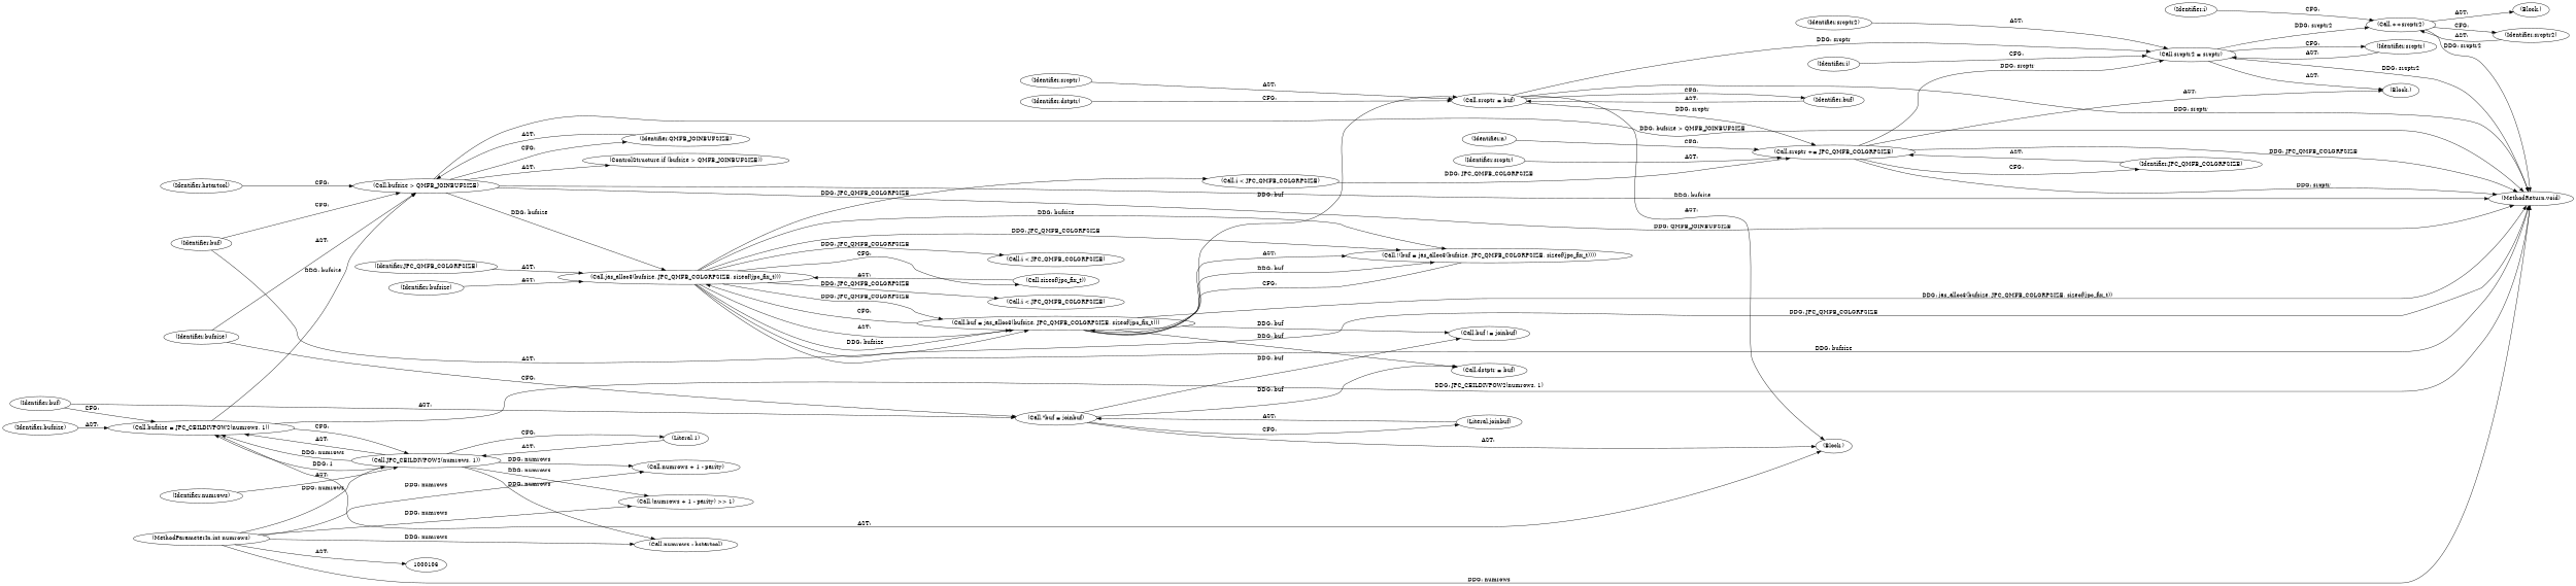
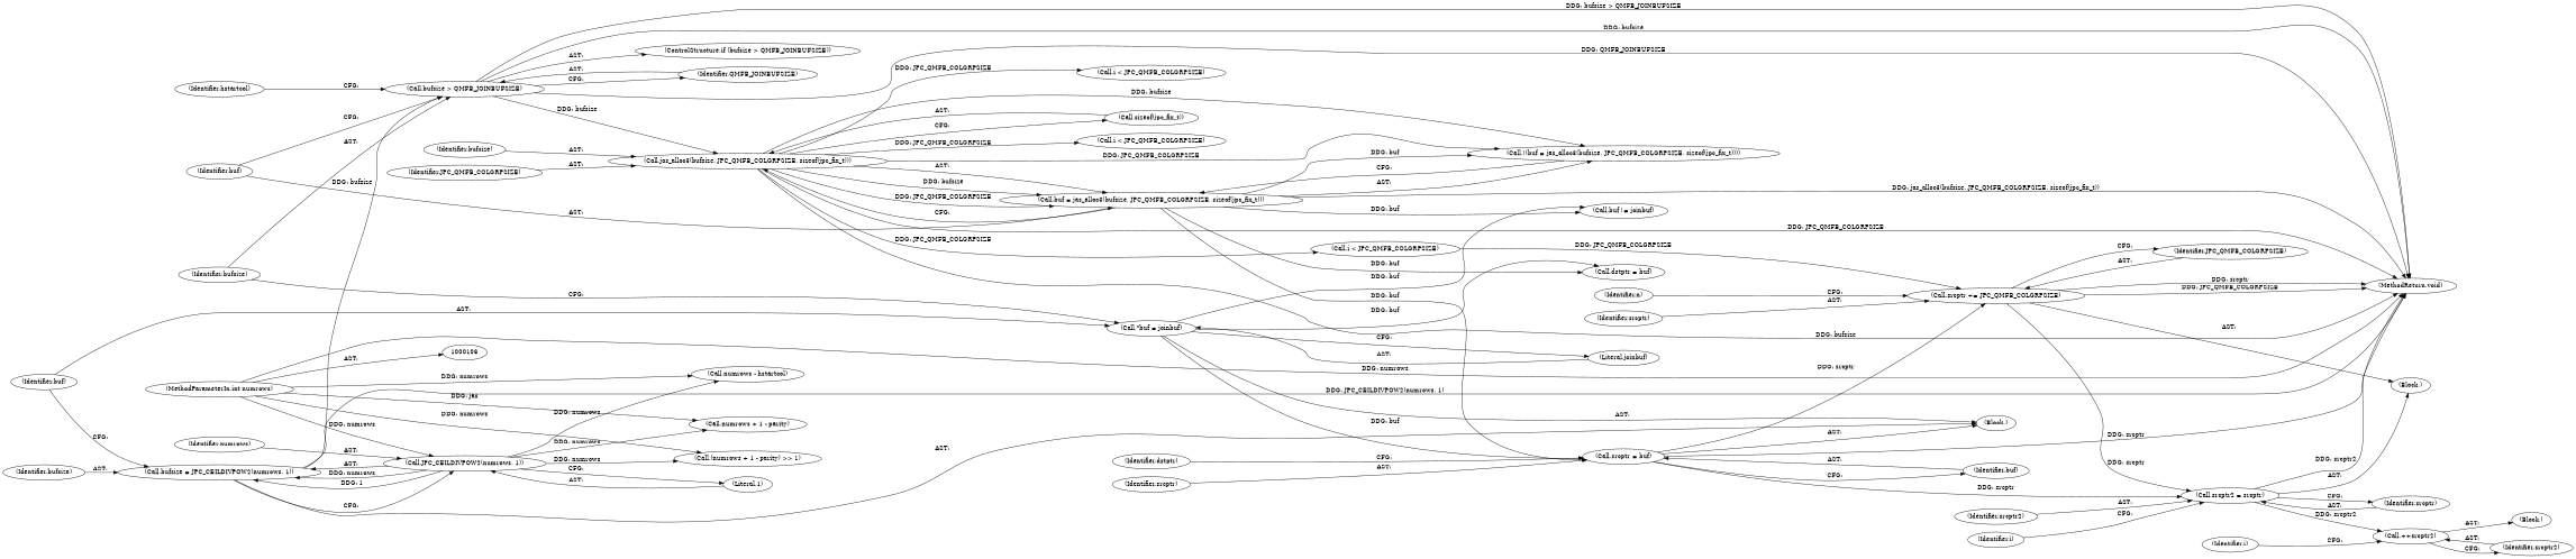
  digraph {
    rankdir=LR
    n1 [label="(Call,srcptr = buf)"]
    n2 [label="(Call,srcptr2 = srcptr)"]
    n3 [label="(Call,srcptr += JPC_QMFB_COLGRPSIZE)"]
    n4 [label="(MethodReturn,void)"]
    n5 [label="(Block,)"]
    n6 [label="(Identifier,buf)"]
    n7 [label="(Call,++srcptr2)"]
    n8 [label="(Block,)"]
    n9 [label="(Identifier,srcptr)"]
    n10 [label="(Identifier,JPC_QMFB_COLGRPSIZE)"]
    n11 [label="(Call,*buf = joinbuf)"]
    n12 [label="(Literal,joinbuf)"]
    n13 [label="(Call,dstptr = buf)"]
    n14 [label="(Call,buf != joinbuf)"]
    n15 [label="(Call,buf = jas_alloc3(bufsize, JPC_QMFB_COLGRPSIZE, sizeof(jpc_fix_t)))"]
    n16 [label="(Call,jas_alloc3(bufsize, JPC_QMFB_COLGRPSIZE, sizeof(jpc_fix_t)))"]
    n17 [label="(Call,!(buf = jas_alloc3(bufsize, JPC_QMFB_COLGRPSIZE, sizeof(jpc_fix_t))))"]
    n18 [label="(Call,i < JPC_QMFB_COLGRPSIZE)"]
    n19 [label="(Call,sizeof(jpc_fix_t))"]
    n20 [label="(Call,i < JPC_QMFB_COLGRPSIZE)"]
    n21 [label="(Call,i < JPC_QMFB_COLGRPSIZE)"]
    n22 [label="(Call,bufsize > QMFB_JOINBUFSIZE)"]
    n23 [label="(ControlStructure,if (bufsize > QMFB_JOINBUFSIZE))"]
    n24 [label="(Identifier,QMFB_JOINBUFSIZE)"]
    n25 [label="(Call,bufsize = JPC_CEILDIVPOW2(numrows, 1))"]
    n26 [label="(Call,JPC_CEILDIVPOW2(numrows, 1))"]
    n27 [label="(Call,numrows - hstartcol)"]
    n28 [label="(Literal,1)"]
    n29 [label="(Call,(numrows + 1 - parity) >> 1)"]
    n30 [label="(Call,numrows + 1 - parity)"]
    n31 [label="(MethodParameterIn,int numrows)"]
    1000106
    n33 [label="(Block,)"]
    n34 [label="(Identifier,srcptr2)"]
    n35 [label="(Identifier,srcptr)"]
    n36 [label="(Identifier,i)"]
    n37 [label="(Identifier,dstptr)"]
    n38 [label="(Identifier,JPC_QMFB_COLGRPSIZE)"]
    n39 [label="(Identifier,bufsize)"]
    n40 [label="(Identifier,srcptr2)"]
    n41 [label="(Identifier,buf)"]
    n42 [label="(Identifier,hstartcol)"]
    n43 [label="(Identifier,i)"]
    n44 [label="(Identifier,numrows)"]
    n45 [label="(Identifier,n)"]
    n46 [label="(Identifier,bufsize)"]
    n47 [label="(Identifier,bufsize)"]
    n48 [label="(Identifier,srcptr)"]
    n49 [label="(Identifier,buf)"]
    n1 -> n2 [label="DDG: srcptr"]
    n1 -> n3 [label="DDG: srcptr"]
    n1 -> n4 [label="DDG: srcptr"]
    n1 -> n5 [label="AST: "]
    n1 -> n6 [label="CFG: "]
    n2 -> n4 [label="DDG: srcptr2"]
    n2 -> n7 [label="DDG: srcptr2"]
    n2 -> n8 [label="AST: "]
    n2 -> n9 [label="CFG: "]
    n3 -> n2 [label="DDG: srcptr"]
    n3 -> n4 [label="DDG: JPC_QMFB_COLGRPSIZE"]
    n3 -> n4 [label="DDG: srcptr"]
    n3 -> n8 [label="AST: "]
    n3 -> n10 [label="CFG: "]
    n6 -> n1 [label="AST: "]
-   n7 -> n4 [label="DDG: srcptr2"]
    n7 -> n33 [label="AST: "]
    n7 -> n34 [label="CFG: "]
    n9 -> n2 [label="AST: "]
    n10 -> n3 [label="AST: "]
+   n11 -> n1 [label="DDG: buf"]
    n11 -> n5 [label="AST: "]
    n11 -> n12 [label="CFG: "]
    n11 -> n13 [label="DDG: buf"]
    n11 -> n14 [label="DDG: buf"]
    n12 -> n11 [label="AST: "]
    n15 -> n1 [label="DDG: buf"]
    n15 -> n4 [label="DDG: jas_alloc3(bufsize, JPC_QMFB_COLGRPSIZE, sizeof(jpc_fix_t))"]
    n15 -> n13 [label="DDG: buf"]
    n15 -> n14 [label="DDG: buf"]
    n15 -> n16 [label="CFG: "]
    n15 -> n17 [label="AST: "]
    n15 -> n17 [label="DDG: buf"]
    n16 -> n4 [label="DDG: JPC_QMFB_COLGRPSIZE"]
    n16 -> n4 [label="DDG: bufsize"]
    n16 -> n15 [label="AST: "]
    n16 -> n15 [label="DDG: bufsize"]
    n16 -> n15 [label="DDG: JPC_QMFB_COLGRPSIZE"]
    n16 -> n17 [label="DDG: bufsize"]
    n16 -> n17 [label="DDG: JPC_QMFB_COLGRPSIZE"]
    n16 -> n18 [label="DDG: JPC_QMFB_COLGRPSIZE"]
    n16 -> n19 [label="CFG: "]
    n16 -> n20 [label="DDG: JPC_QMFB_COLGRPSIZE"]
    n16 -> n21 [label="DDG: JPC_QMFB_COLGRPSIZE"]
    n17 -> n15 [label="CFG: "]
    n19 -> n16 [label="AST: "]
    n21 -> n3 [label="DDG: JPC_QMFB_COLGRPSIZE"]
    n22 -> n4 [label="DDG: bufsize"]
    n22 -> n4 [label="DDG: QMFB_JOINBUFSIZE"]
    n22 -> n4 [label="DDG: bufsize > QMFB_JOINBUFSIZE"]
    n22 -> n16 [label="DDG: bufsize"]
    n22 -> n23 [label="AST: "]
    n22 -> n24 [label="CFG: "]
    n24 -> n22 [label="AST: "]
    n25 -> n4 [label="DDG: JPC_CEILDIVPOW2(numrows, 1)"]
    n25 -> n5 [label="AST: "]
    n25 -> n22 [label="DDG: bufsize"]
    n25 -> n26 [label="CFG: "]
    n26 -> n25 [label="AST: "]
    n26 -> n25 [label="DDG: numrows"]
    n26 -> n25 [label="DDG: 1"]
    n26 -> n27 [label="DDG: numrows"]
    n26 -> n28 [label="CFG: "]
    n26 -> n29 [label="DDG: numrows"]
    n26 -> n30 [label="DDG: numrows"]
    n28 -> n26 [label="AST: "]
    n31 -> n4 [label="DDG: numrows"]
    n31 -> n26 [label="DDG: numrows"]
    n31 -> n27 [label="DDG: numrows"]
    n31 -> n29 [label="DDG: numrows"]
-   n31 -> n30 [label="DDG: numrows"]
+   n31 -> n30 [label="DDG: jas"]
    n31 -> 1000106 [label="AST: "]
    n34 -> n7 [label="AST: "]
    n35 -> n1 [label="AST: "]
    n36 -> n2 [label="CFG: "]
    n37 -> n1 [label="CFG: "]
    n38 -> n16 [label="AST: "]
    n39 -> n16 [label="AST: "]
    n40 -> n2 [label="AST: "]
    n41 -> n15 [label="AST: "]
    n41 -> n22 [label="CFG: "]
    n42 -> n22 [label="CFG: "]
    n43 -> n7 [label="CFG: "]
    n44 -> n26 [label="AST: "]
    n45 -> n3 [label="CFG: "]
    n46 -> n11 [label="CFG: "]
    n46 -> n22 [label="AST: "]
    n47 -> n25 [label="AST: "]
    n48 -> n3 [label="AST: "]
    n49 -> n11 [label="AST: "]
    n49 -> n25 [label="CFG: "]
  }
